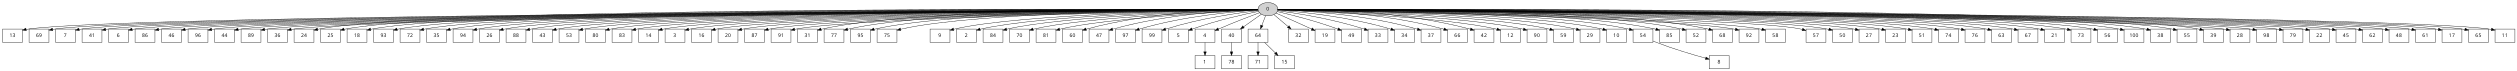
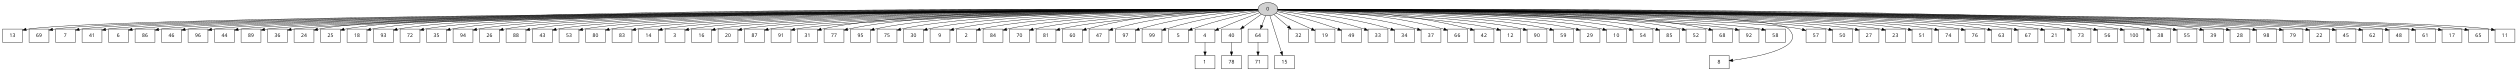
  digraph {
    fontname="Open Sans"
    node [fillcolor=white fontname="Open Sans" style=filled shape=box]
    edge [fontname="Open Sans"]
    0 [fillcolor=grey82 shape=""]
    n2 [label="13\n"]
    n3 [label="69\n"]
    n4 [label="7\n"]
    n5 [label="41\n"]
    n6 [label="6\n"]
    n7 [label="86\n"]
    n8 [label="46\n"]
    n9 [label="96\n"]
    n10 [label="44\n"]
    n11 [label="89\n"]
    n12 [label="36\n"]
    n13 [label="24\n"]
    n14 [label="25\n"]
    n15 [label="18\n"]
    n16 [label="93\n"]
    n17 [label="72\n"]
    n18 [label="35\n"]
    n19 [label="94\n"]
    n20 [label="26\n"]
    n21 [label="88\n"]
    n22 [label="43\n"]
    n23 [label="53\n"]
    n24 [label="80\n"]
    n25 [label="83\n"]
    n26 [label="14\n"]
    n27 [label="3\n"]
    n28 [label="16\n"]
    n29 [label="20\n"]
    n30 [label="87\n"]
    n31 [label="91\n"]
    n32 [label="31\n"]
    n33 [label="77\n"]
    n34 [label="95\n"]
    n35 [label="75\n"]
+   n36 [label="30\n"]
    n37 [label="9\n"]
    n38 [label="2\n"]
    n39 [label="84\n"]
    n40 [label="70\n"]
    n41 [label="81\n"]
    n42 [label="60\n"]
    n43 [label="47\n"]
    n44 [label="97\n"]
    n45 [label="99\n"]
    n46 [label="5\n"]
    n47 [label="4\n"]
    n48 [label="64\n"]
    n49 [label="40\n"]
    n50 [label="54\n"]
    n51 [label="32\n"]
    n52 [label="19\n"]
    n53 [label="49\n"]
    n54 [label="33\n"]
    n55 [label="34\n"]
    n56 [label="37\n"]
    n57 [label="66\n"]
    n58 [label="42\n"]
    n59 [label="12\n"]
    n60 [label="90\n"]
    n61 [label="59\n"]
    n62 [label="29\n"]
    n63 [label="10\n"]
    n64 [label="15\n"]
    n65 [label="85\n"]
    n66 [label="52\n"]
    n67 [label="68\n"]
    n68 [label="92\n"]
    n69 [label="58\n"]
    n70 [label="8\n"]
    n71 [label="57\n"]
    n72 [label="50\n"]
    n73 [label="27\n"]
    n74 [label="23\n"]
    n75 [label="51\n"]
    n76 [label="74\n"]
    n77 [label="76\n"]
    n78 [label="63\n"]
    n79 [label="67\n"]
    n80 [label="21\n"]
    n81 [label="73\n"]
    n82 [label="56\n"]
    n83 [label="100\n"]
    n84 [label="38\n"]
    n85 [label="55\n"]
    n86 [label="39\n"]
    n87 [label="28\n"]
    n88 [label="98\n"]
    n89 [label="79\n"]
    n90 [label="22\n"]
    n91 [label="45\n"]
    n92 [label="62\n"]
    n93 [label="48\n"]
    n94 [label="61\n"]
    n95 [label="17\n"]
    n96 [label="65\n"]
    n97 [label="11\n"]
    n98 [label="1\n"]
    n99 [label="71\n"]
    n100 [label="78\n"]
    0 -> n2
    0 -> n3
    0 -> n4
    0 -> n5
    0 -> n6
    0 -> n7
    0 -> n8
    0 -> n9
    0 -> n10
    0 -> n11
    0 -> n12
    0 -> n13
    0 -> n14
    0 -> n15
    0 -> n16
    0 -> n17
    0 -> n18
    0 -> n19
    0 -> n20
    0 -> n21
    0 -> n22
    0 -> n23
    0 -> n24
    0 -> n25
    0 -> n26
    0 -> n27
    0 -> n28
    0 -> n29
    0 -> n30
    0 -> n31
    0 -> n32
    0 -> n33
    0 -> n34
    0 -> n35
+   0 -> n36
    0 -> n37
    0 -> n38
    0 -> n39
    0 -> n40
    0 -> n41
    0 -> n42
    0 -> n43
    0 -> n44
    0 -> n45
    0 -> n46
    0 -> n47
    0 -> n48
    0 -> n49
    0 -> n50
    0 -> n51
    0 -> n52
    0 -> n53
    0 -> n54
    0 -> n55
    0 -> n56
    0 -> n57
    0 -> n58
    0 -> n59
    0 -> n60
    0 -> n61
    0 -> n62
    0 -> n63
-   n48 -> n64
+   0 -> n64
    0 -> n65
    0 -> n66
    0 -> n67
    0 -> n68
    0 -> n69
-   n50 -> n70
+   0 -> n70
    0 -> n71
    0 -> n72
    0 -> n73
    0 -> n74
    0 -> n75
    0 -> n76
    0 -> n77
    0 -> n78
    0 -> n79
    0 -> n80
    0 -> n81
    0 -> n82
    0 -> n83
    0 -> n84
    0 -> n85
    0 -> n86
    0 -> n87
    0 -> n88
    0 -> n89
    0 -> n90
    0 -> n91
    0 -> n92
    0 -> n93
    0 -> n94
    0 -> n95
    0 -> n96
    0 -> n97
    n47 -> n98
    n48 -> n99
    n49 -> n100
  }
